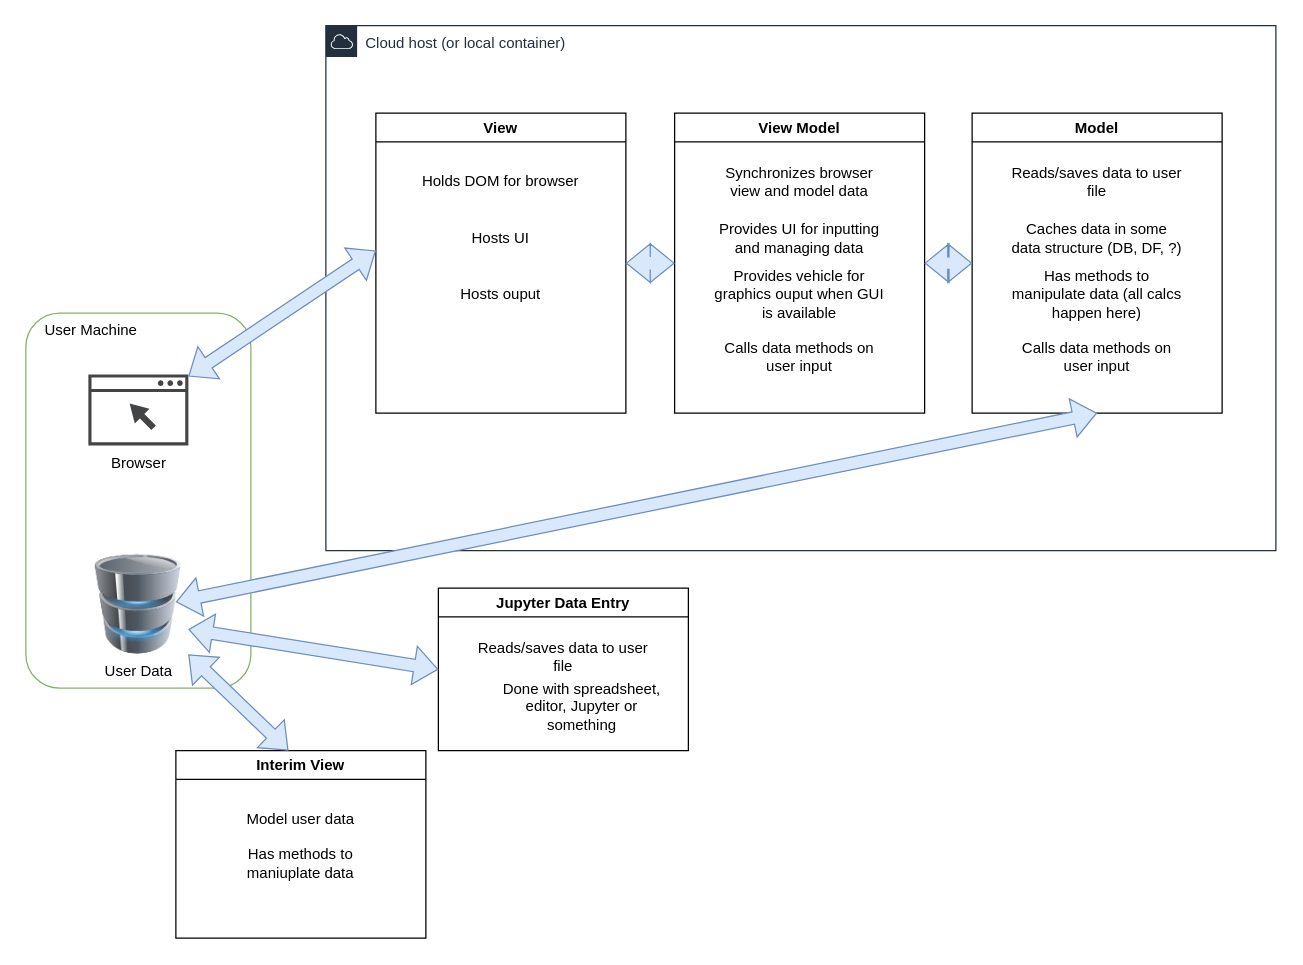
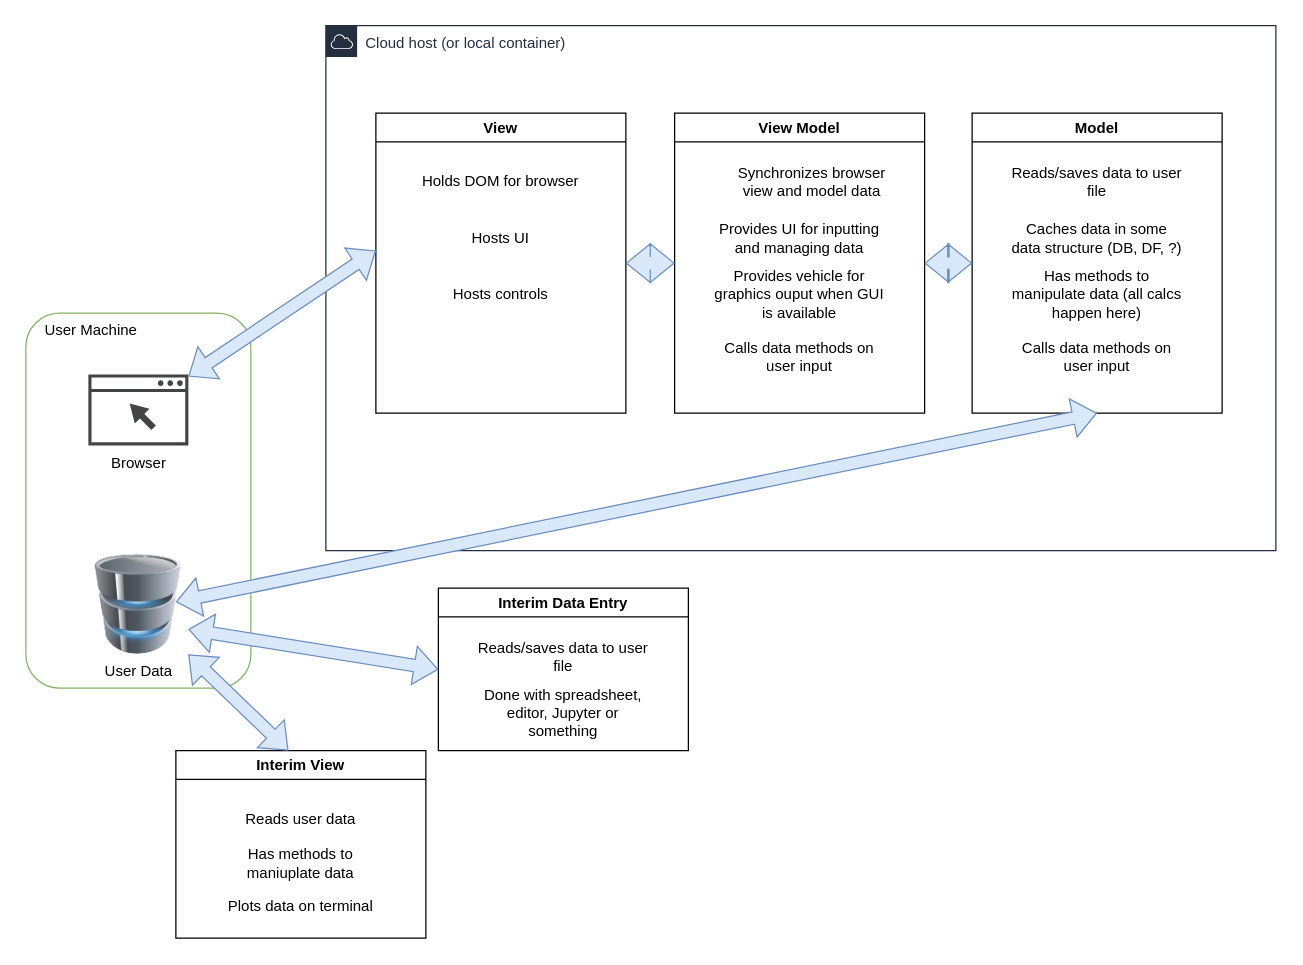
  <mxCell id="0" />
  <mxCell id="1" parent="0" />
  <mxCell id="2" value="" style="group" vertex="1" connectable="0" parent="1"><mxGeometry x="20" y="250" width="180" height="300" as="geometry" /></mxCell>
  <mxCell id="3" value="&amp;nbsp; &amp;nbsp; User Machine" style="rounded=1;whiteSpace=wrap;html=1;align=left;verticalAlign=top;fillColor=#ffffff;strokeColor=#82b366;" vertex="1" parent="2"><mxGeometry width="180" height="300" as="geometry" /></mxCell>
  <mxCell id="4" value="Browser" style="sketch=0;pointerEvents=1;shadow=0;dashed=0;html=1;strokeColor=none;fillColor=#434445;aspect=fixed;labelPosition=center;verticalLabelPosition=bottom;verticalAlign=top;align=center;outlineConnect=0;shape=mxgraph.vvd.web_browser;" vertex="1" parent="2"><mxGeometry x="50" y="49" width="80" height="56.8" as="geometry" /></mxCell>
  <mxCell id="5" value="User Data" style="image;html=1;image=img/lib/clip_art/computers/Database_128x128.png" vertex="1" parent="2"><mxGeometry x="50" y="193" width="80" height="80" as="geometry" /></mxCell>
  <mxCell id="6" value="Cloud host (or local container)" style="points=[[0,0],[0.25,0],[0.5,0],[0.75,0],[1,0],[1,0.25],[1,0.5],[1,0.75],[1,1],[0.75,1],[0.5,1],[0.25,1],[0,1],[0,0.75],[0,0.5],[0,0.25]];outlineConnect=0;gradientColor=none;html=1;whiteSpace=wrap;fontSize=12;fontStyle=0;container=1;pointerEvents=0;collapsible=0;recursiveResize=0;shape=mxgraph.aws4.group;grIcon=mxgraph.aws4.group_aws_cloud;strokeColor=#232F3E;fillColor=none;verticalAlign=top;align=left;spacingLeft=30;fontColor=#232F3E;dashed=0;" vertex="1" parent="1"><mxGeometry x="260" y="20" width="760" height="420" as="geometry" /></mxCell>
  <mxCell id="7" value="View Model" style="swimlane;whiteSpace=wrap;html=1;" vertex="1" parent="6"><mxGeometry x="279" y="70" width="200" height="240" as="geometry" /></mxCell>
- <mxCell id="8" value="Synchronizes browser view and model data" style="text;strokeColor=none;align=center;fillColor=none;html=1;verticalAlign=middle;whiteSpace=wrap;rounded=0;flipV=1;" vertex="1" parent="7"><mxGeometry x="30" y="40" width="140" height="30" as="geometry" /></mxCell>
+ <mxCell id="8" value="Synchronizes browser view and model data" style="text;strokeColor=none;align=center;fillColor=none;html=1;verticalAlign=middle;whiteSpace=wrap;rounded=0;flipV=1;" vertex="1" parent="7"><mxGeometry x="40" y="40" width="140" height="30" as="geometry" /></mxCell>
  <mxCell id="9" value="Provides UI for inputting and managing data" style="text;strokeColor=none;align=center;fillColor=none;html=1;verticalAlign=middle;whiteSpace=wrap;rounded=0;flipV=1;" vertex="1" parent="7"><mxGeometry x="30" y="85" width="140" height="30" as="geometry" /></mxCell>
  <mxCell id="10" value="Provides vehicle for graphics ouput when GUI is available" style="text;strokeColor=none;align=center;fillColor=none;html=1;verticalAlign=middle;whiteSpace=wrap;rounded=0;flipV=1;" vertex="1" parent="7"><mxGeometry x="30" y="120" width="140" height="50" as="geometry" /></mxCell>
  <mxCell id="11" value="Calls data methods on user input" style="text;strokeColor=none;align=center;fillColor=none;html=1;verticalAlign=middle;whiteSpace=wrap;rounded=0;flipV=1;" vertex="1" parent="7"><mxGeometry x="30" y="170" width="140" height="50" as="geometry" /></mxCell>
  <mxCell id="12" value="Model" style="swimlane;whiteSpace=wrap;html=1;" vertex="1" parent="6"><mxGeometry x="517" y="70" width="200" height="240" as="geometry" /></mxCell>
  <mxCell id="13" value="Reads/saves data to user file" style="text;strokeColor=none;align=center;fillColor=none;html=1;verticalAlign=middle;whiteSpace=wrap;rounded=0;flipV=1;" vertex="1" parent="12"><mxGeometry x="30" y="40" width="140" height="30" as="geometry" /></mxCell>
  <mxCell id="14" value="Caches data in some data structure (DB, DF, ?)" style="text;strokeColor=none;align=center;fillColor=none;html=1;verticalAlign=middle;whiteSpace=wrap;rounded=0;flipV=1;" vertex="1" parent="12"><mxGeometry x="30" y="85" width="140" height="30" as="geometry" /></mxCell>
  <mxCell id="15" value="Has methods to manipulate data (all calcs happen here)" style="text;strokeColor=none;align=center;fillColor=none;html=1;verticalAlign=middle;whiteSpace=wrap;rounded=0;flipV=1;" vertex="1" parent="12"><mxGeometry x="30" y="120" width="140" height="50" as="geometry" /></mxCell>
  <mxCell id="16" value="Calls data methods on user input" style="text;strokeColor=none;align=center;fillColor=none;html=1;verticalAlign=middle;whiteSpace=wrap;rounded=0;flipV=1;" vertex="1" parent="12"><mxGeometry x="30" y="170" width="140" height="50" as="geometry" /></mxCell>
  <mxCell id="17" value="View" style="swimlane;whiteSpace=wrap;html=1;" vertex="1" parent="6"><mxGeometry x="40" y="70" width="200" height="240" as="geometry" /></mxCell>
  <mxCell id="18" value="Holds DOM for browser" style="text;strokeColor=none;align=center;fillColor=none;html=1;verticalAlign=middle;whiteSpace=wrap;rounded=0;flipV=1;" vertex="1" parent="17"><mxGeometry x="30" y="40" width="140" height="30" as="geometry" /></mxCell>
  <mxCell id="19" value="Hosts UI" style="text;strokeColor=none;align=center;fillColor=none;html=1;verticalAlign=middle;whiteSpace=wrap;rounded=0;flipV=1;" vertex="1" parent="17"><mxGeometry x="30" y="85" width="140" height="30" as="geometry" /></mxCell>
- <mxCell id="20" value="Hosts ouput" style="text;strokeColor=none;align=center;fillColor=none;html=1;verticalAlign=middle;whiteSpace=wrap;rounded=0;flipV=1;" vertex="1" parent="17"><mxGeometry x="30" y="120" width="140" height="50" as="geometry" /></mxCell>
+ <mxCell id="20" value="Hosts controls" style="text;strokeColor=none;align=center;fillColor=none;html=1;verticalAlign=middle;whiteSpace=wrap;rounded=0;flipV=1;" vertex="1" parent="17"><mxGeometry x="30" y="120" width="140" height="50" as="geometry" /></mxCell>
  <mxCell id="21" value="" style="shape=flexArrow;endArrow=classic;startArrow=classic;html=1;rounded=0;fillColor=#dae8fc;strokeColor=#6c8ebf;exitX=1;exitY=0.5;exitDx=0;exitDy=0;entryX=0;entryY=0.5;entryDx=0;entryDy=0;" edge="1" parent="6" source="17" target="7"><mxGeometry width="100" height="100" relative="1" as="geometry"><mxPoint x="290" y="-39" as="sourcePoint" /><mxPoint x="440" y="-140" as="targetPoint" /></mxGeometry></mxCell>
  <mxCell id="22" value="" style="shape=flexArrow;endArrow=classic;startArrow=classic;html=1;rounded=0;fillColor=#dae8fc;strokeColor=#6c8ebf;entryX=0;entryY=0.5;entryDx=0;entryDy=0;exitX=1;exitY=0.5;exitDx=0;exitDy=0;" edge="1" parent="6" source="7" target="12"><mxGeometry width="100" height="100" relative="1" as="geometry"><mxPoint x="470" y="190" as="sourcePoint" /><mxPoint x="289" y="200" as="targetPoint" /></mxGeometry></mxCell>
  <mxCell id="23" value="" style="shape=flexArrow;endArrow=classic;startArrow=classic;html=1;rounded=0;fillColor=#dae8fc;strokeColor=#6c8ebf;" edge="1" parent="1" source="4"><mxGeometry width="100" height="100" relative="1" as="geometry"><mxPoint x="430" y="400" as="sourcePoint" /><mxPoint x="300" y="200" as="targetPoint" /></mxGeometry></mxCell>
  <mxCell id="24" value="" style="shape=flexArrow;endArrow=classic;startArrow=classic;html=1;rounded=0;fillColor=#dae8fc;strokeColor=#6c8ebf;entryX=0.5;entryY=1;entryDx=0;entryDy=0;" edge="1" parent="1" target="12"><mxGeometry width="100" height="100" relative="1" as="geometry"><mxPoint x="140" y="481" as="sourcePoint" /><mxPoint x="290" y="380" as="targetPoint" /></mxGeometry></mxCell>
- <mxCell id="25" value="Jupyter Data Entry" style="swimlane;whiteSpace=wrap;html=1;startSize=23;" vertex="1" parent="1"><mxGeometry x="350" y="470" width="200" height="130" as="geometry" /></mxCell>
+ <mxCell id="25" value="Interim Data Entry" style="swimlane;whiteSpace=wrap;html=1;startSize=23;" vertex="1" parent="1"><mxGeometry x="350" y="470" width="200" height="130" as="geometry" /></mxCell>
  <mxCell id="26" value="Reads/saves data to user file" style="text;strokeColor=none;align=center;fillColor=none;html=1;verticalAlign=middle;whiteSpace=wrap;rounded=0;flipV=1;" vertex="1" parent="25"><mxGeometry x="30" y="40" width="140" height="30" as="geometry" /></mxCell>
- <mxCell id="27" value="Done with spreadsheet, editor, Jupyter or something" style="text;strokeColor=none;align=center;fillColor=none;html=1;verticalAlign=middle;whiteSpace=wrap;rounded=0;flipV=1;" vertex="1" parent="25"><mxGeometry x="45" y="80" width="140" height="30" as="geometry" /></mxCell>
+ <mxCell id="27" value="Done with spreadsheet, editor, Jupyter or something" style="text;strokeColor=none;align=center;fillColor=none;html=1;verticalAlign=middle;whiteSpace=wrap;rounded=0;flipV=1;" vertex="1" parent="25"><mxGeometry x="30" y="85" width="140" height="30" as="geometry" /></mxCell>
  <mxCell id="28" value="" style="group" vertex="1" connectable="0" parent="1"><mxGeometry x="140" y="600" width="200" height="150" as="geometry" /></mxCell>
  <mxCell id="29" value="Interim View" style="swimlane;whiteSpace=wrap;html=1;startSize=23;" vertex="1" parent="28"><mxGeometry width="200" height="150" as="geometry" /></mxCell>
- <mxCell id="30" value="Model user data" style="text;strokeColor=none;align=center;fillColor=none;html=1;verticalAlign=middle;whiteSpace=wrap;rounded=0;flipV=1;" vertex="1" parent="29"><mxGeometry x="30" y="40" width="140" height="30" as="geometry" /></mxCell>
+ <mxCell id="30" value="Reads user data" style="text;strokeColor=none;align=center;fillColor=none;html=1;verticalAlign=middle;whiteSpace=wrap;rounded=0;flipV=1;" vertex="1" parent="29"><mxGeometry x="30" y="40" width="140" height="30" as="geometry" /></mxCell>
  <mxCell id="31" value="Has methods to maniuplate data" style="text;strokeColor=none;align=center;fillColor=none;html=1;verticalAlign=middle;whiteSpace=wrap;rounded=0;flipV=1;" vertex="1" parent="28"><mxGeometry x="30" y="75" width="140" height="30" as="geometry" /></mxCell>
+ <mxCell id="32" value="Plots data on terminal" style="text;strokeColor=none;align=center;fillColor=none;html=1;verticalAlign=middle;whiteSpace=wrap;rounded=0;flipV=1;" vertex="1" parent="28"><mxGeometry x="30" y="110" width="140" height="30" as="geometry" /></mxCell>
  <mxCell id="33" value="" style="shape=flexArrow;endArrow=classic;startArrow=classic;html=1;rounded=0;fillColor=#dae8fc;strokeColor=#6c8ebf;entryX=0;entryY=0.5;entryDx=0;entryDy=0;exitX=1;exitY=0.75;exitDx=0;exitDy=0;" edge="1" parent="1" source="5" target="25"><mxGeometry width="100" height="100" relative="1" as="geometry"><mxPoint x="150" y="491" as="sourcePoint" /><mxPoint x="887" y="340" as="targetPoint" /></mxGeometry></mxCell>
  <mxCell id="34" value="" style="shape=flexArrow;endArrow=classic;startArrow=classic;html=1;rounded=0;fillColor=#dae8fc;strokeColor=#6c8ebf;exitX=1;exitY=1;exitDx=0;exitDy=0;" edge="1" parent="1" source="5"><mxGeometry width="100" height="100" relative="1" as="geometry"><mxPoint x="160" y="513" as="sourcePoint" /><mxPoint x="230" y="600" as="targetPoint" /></mxGeometry></mxCell>
